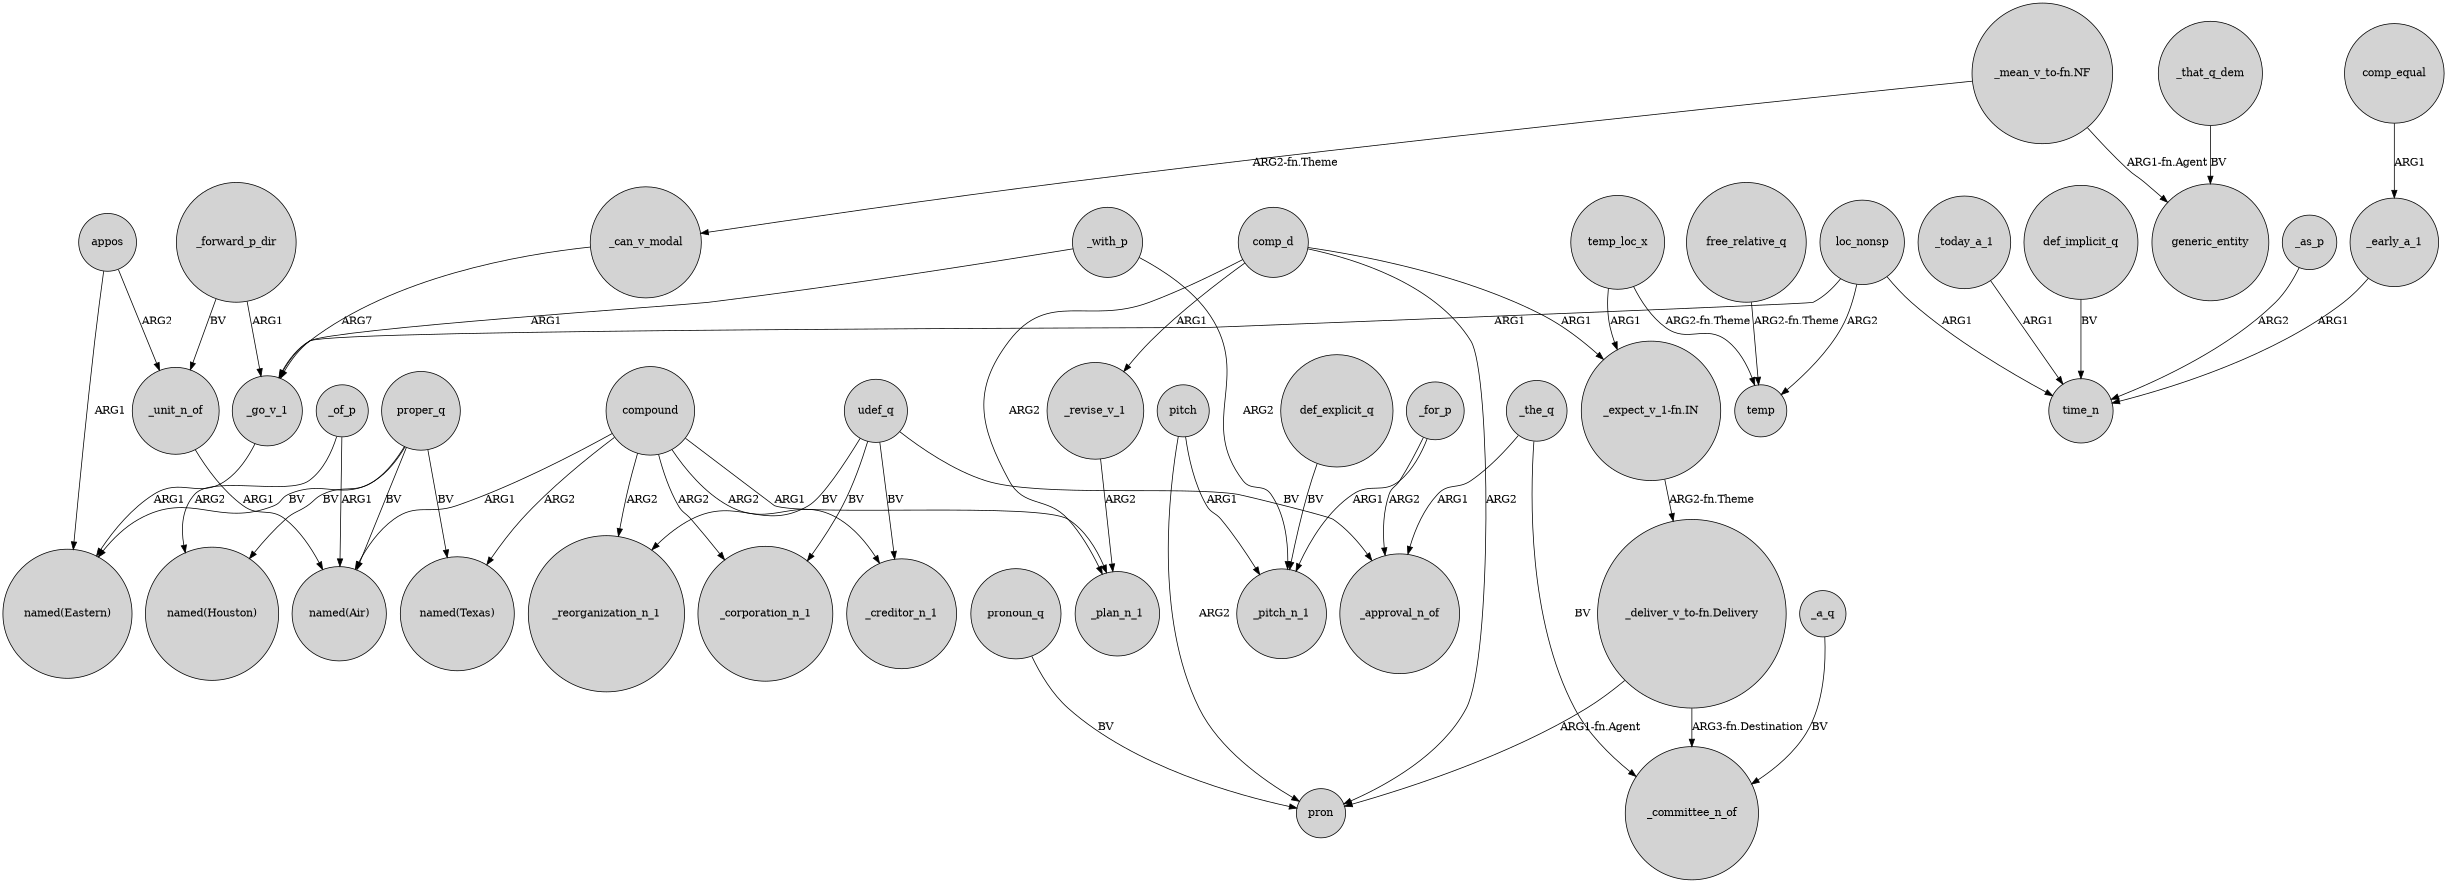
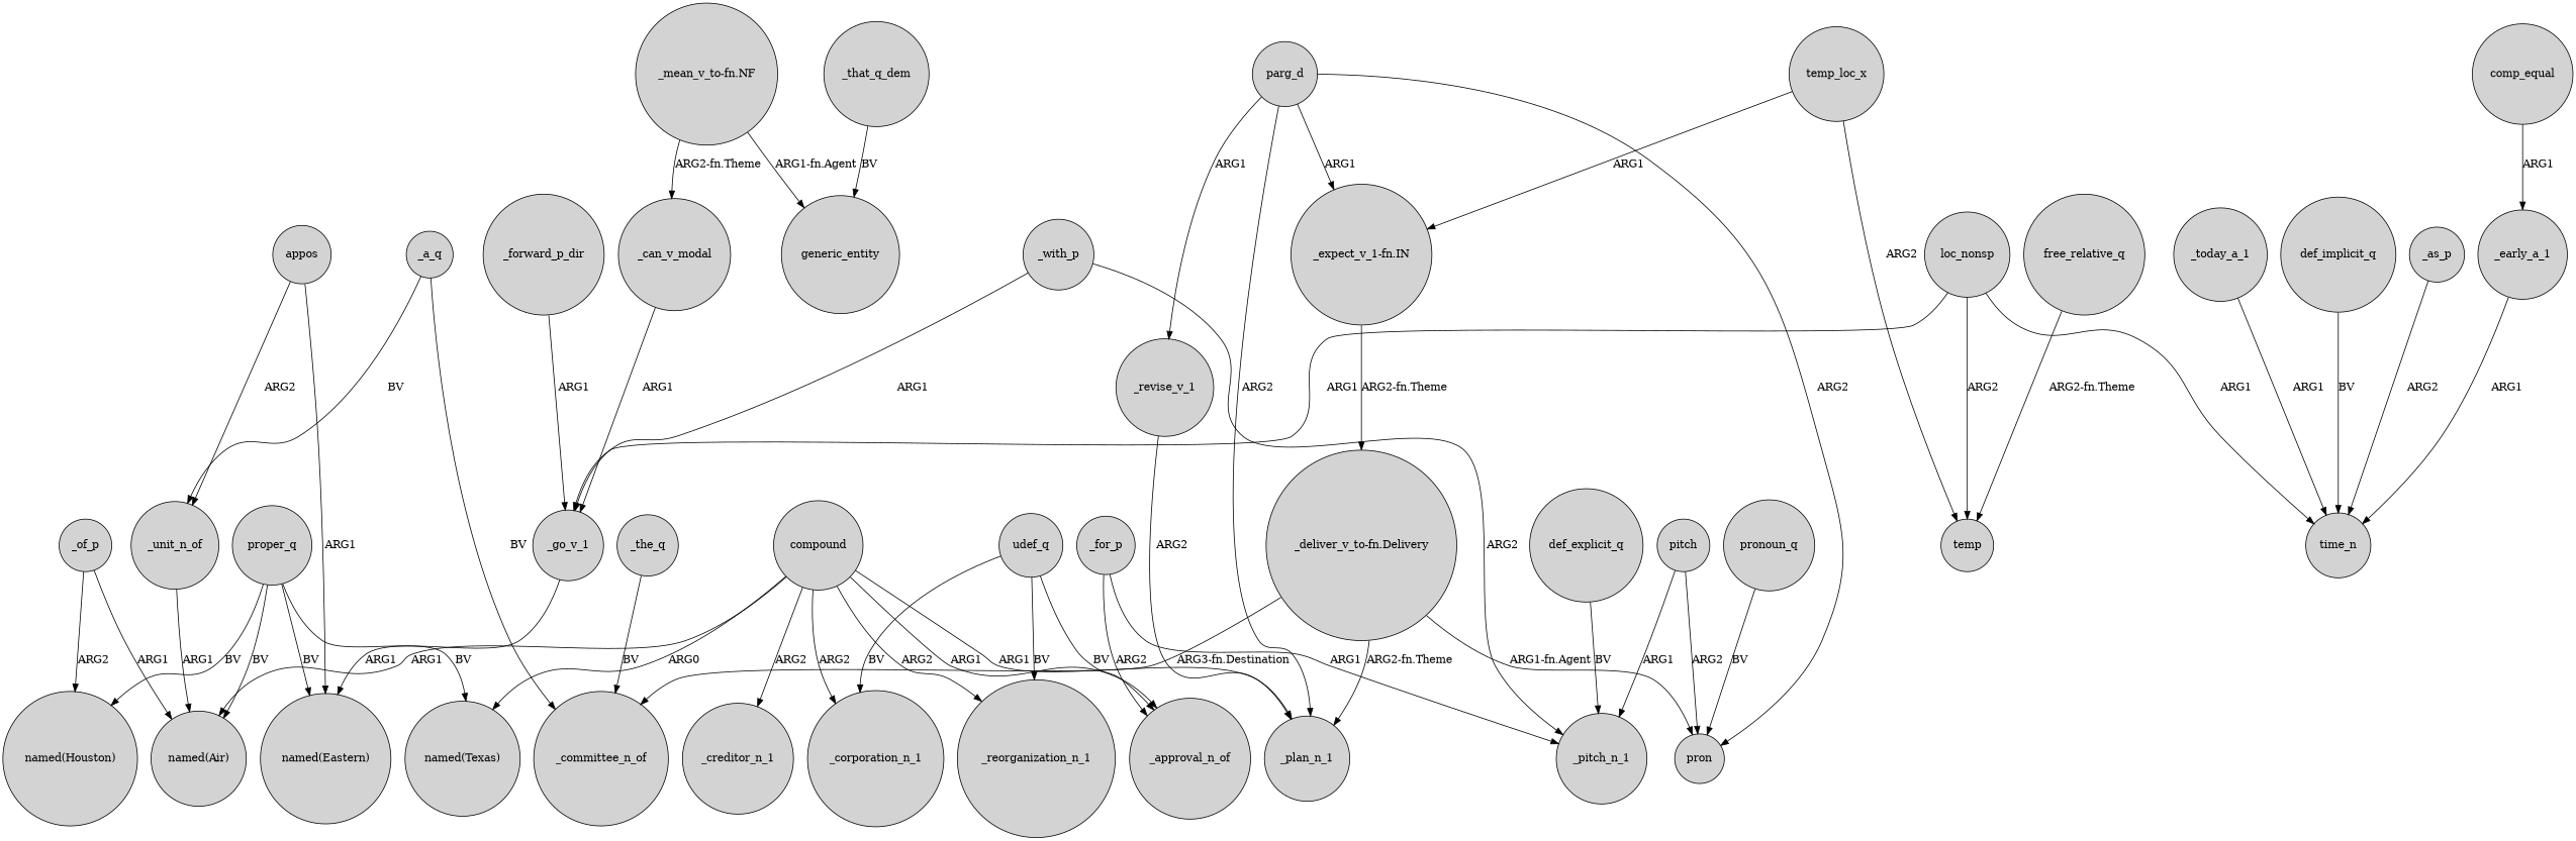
  digraph {
    node [shape=circle style=filled]
    _go_v_1
    "named(Eastern)"
    "_mean_v_to-fn.NF"
    generic_entity
    _can_v_modal
    temp_loc_x
    "_expect_v_1-fn.IN"
    temp
    "_deliver_v_to-fn.Delivery"
    pron
    _plan_n_1
    _committee_n_of
-   parg_d [label=comp_d]
+   parg_d
    _revise_v_1
    def_explicit_q
    _pitch_n_1
    _today_a_1
    time_n
    n19 [label=pitch]
    def_implicit_q
    _that_q_dem
    _of_p
    "named(Air)"
    "named(Houston)"
    _unit_n_of
    proper_q
    "named(Texas)"
    appos
    compound
    _corporation_n_1
    _reorganization_n_1
    _approval_n_of
    _creditor_n_1
    _the_q
    _with_p
    loc_nonsp
    _forward_p_dir
    udef_q
    pronoun_q
    _a_q
    _for_p
    _early_a_1
    comp_equal
    free_relative_q
    _as_p
    _go_v_1 -> "named(Eastern)" [label=ARG1]
    "_mean_v_to-fn.NF" -> generic_entity [label="ARG1-fn.Agent"]
    "_mean_v_to-fn.NF" -> _can_v_modal [label="ARG2-fn.Theme"]
-   _can_v_modal -> _go_v_1 [label=ARG7]
+   _can_v_modal -> _go_v_1 [label=ARG1]
    temp_loc_x -> "_expect_v_1-fn.IN" [label=ARG1]
-   temp_loc_x -> temp [label="ARG2-fn.Theme"]
+   temp_loc_x -> temp [label=ARG2]
    "_expect_v_1-fn.IN" -> "_deliver_v_to-fn.Delivery" [label="ARG2-fn.Theme"]
    "_deliver_v_to-fn.Delivery" -> pron [label="ARG1-fn.Agent"]
+   "_deliver_v_to-fn.Delivery" -> _plan_n_1 [label="ARG2-fn.Theme"]
    "_deliver_v_to-fn.Delivery" -> _committee_n_of [label="ARG3-fn.Destination"]
    parg_d -> "_expect_v_1-fn.IN" [label=ARG1]
    parg_d -> pron [label=ARG2]
    parg_d -> _plan_n_1 [label=ARG2]
    parg_d -> _revise_v_1 [label=ARG1]
    _revise_v_1 -> _plan_n_1 [label=ARG2]
    def_explicit_q -> _pitch_n_1 [label=BV]
    _today_a_1 -> time_n [label=ARG1]
    n19 -> pron [label=ARG2]
    n19 -> _pitch_n_1 [label=ARG1]
    def_implicit_q -> time_n [label=BV]
    _that_q_dem -> generic_entity [label=BV]
    _of_p -> "named(Air)" [label=ARG1]
    _of_p -> "named(Houston)" [label=ARG2]
    _unit_n_of -> "named(Air)" [label=ARG1]
    proper_q -> "named(Eastern)" [label=BV]
    proper_q -> "named(Air)" [label=BV]
    proper_q -> "named(Houston)" [label=BV]
    proper_q -> "named(Texas)" [label=BV]
    appos -> "named(Eastern)" [label=ARG1]
    appos -> _unit_n_of [label=ARG2]
    compound -> _plan_n_1 [label=ARG1]
    compound -> "named(Air)" [label=ARG1]
-   compound -> "named(Texas)" [label=ARG2]
+   compound -> "named(Texas)" [label=ARG0]
    compound -> _corporation_n_1 [label=ARG2]
    compound -> _reorganization_n_1 [label=ARG2]
-   _the_q -> _approval_n_of [label=ARG1]
+   compound -> _approval_n_of [label=ARG1]
    compound -> _creditor_n_1 [label=ARG2]
    _the_q -> _committee_n_of [label=BV]
    _with_p -> _go_v_1 [label=ARG1]
    _with_p -> _pitch_n_1 [label=ARG2]
    loc_nonsp -> _go_v_1 [label=ARG1]
    loc_nonsp -> temp [label=ARG2]
    loc_nonsp -> time_n [label=ARG1]
    _forward_p_dir -> _go_v_1 [label=ARG1]
    udef_q -> _corporation_n_1 [label=BV]
    udef_q -> _reorganization_n_1 [label=BV]
    udef_q -> _approval_n_of [label=BV]
-   udef_q -> _creditor_n_1 [label=BV]
    pronoun_q -> pron [label=BV]
    _a_q -> _committee_n_of [label=BV]
-   _forward_p_dir -> _unit_n_of [label=BV]
+   _a_q -> _unit_n_of [label=BV]
    _for_p -> _pitch_n_1 [label=ARG1]
    _for_p -> _approval_n_of [label=ARG2]
    _early_a_1 -> time_n [label=ARG1]
    comp_equal -> _early_a_1 [label=ARG1]
    free_relative_q -> temp [label="ARG2-fn.Theme"]
    _as_p -> time_n [label=ARG2]
  }
